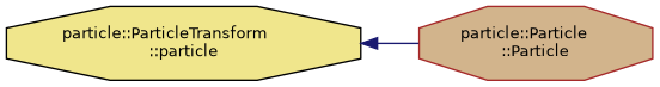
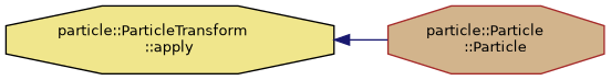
  digraph {
    rankdir=LR
    node [fontname=Helvetica fontsize=10 shape=octagon style=filled]
-   n1 [color=black fillcolor=khaki fontcolor=black height=0.2 label="particle::ParticleTransform\l::particle" width=0.4]
+   n1 [color=black fillcolor=khaki fontcolor=black height=0.2 label="particle::ParticleTransform\l::apply" width=0.4]
    n2 [color=brown fillcolor=tan height=0.2 label="particle::Particle\l::Particle" width=0.4]
    n1 -> n2 [color=midnightblue dir=back fontname=Helvetica fontsize=10 labelfontname=Helvetica labelfontsize=10 style=solid]
  }
